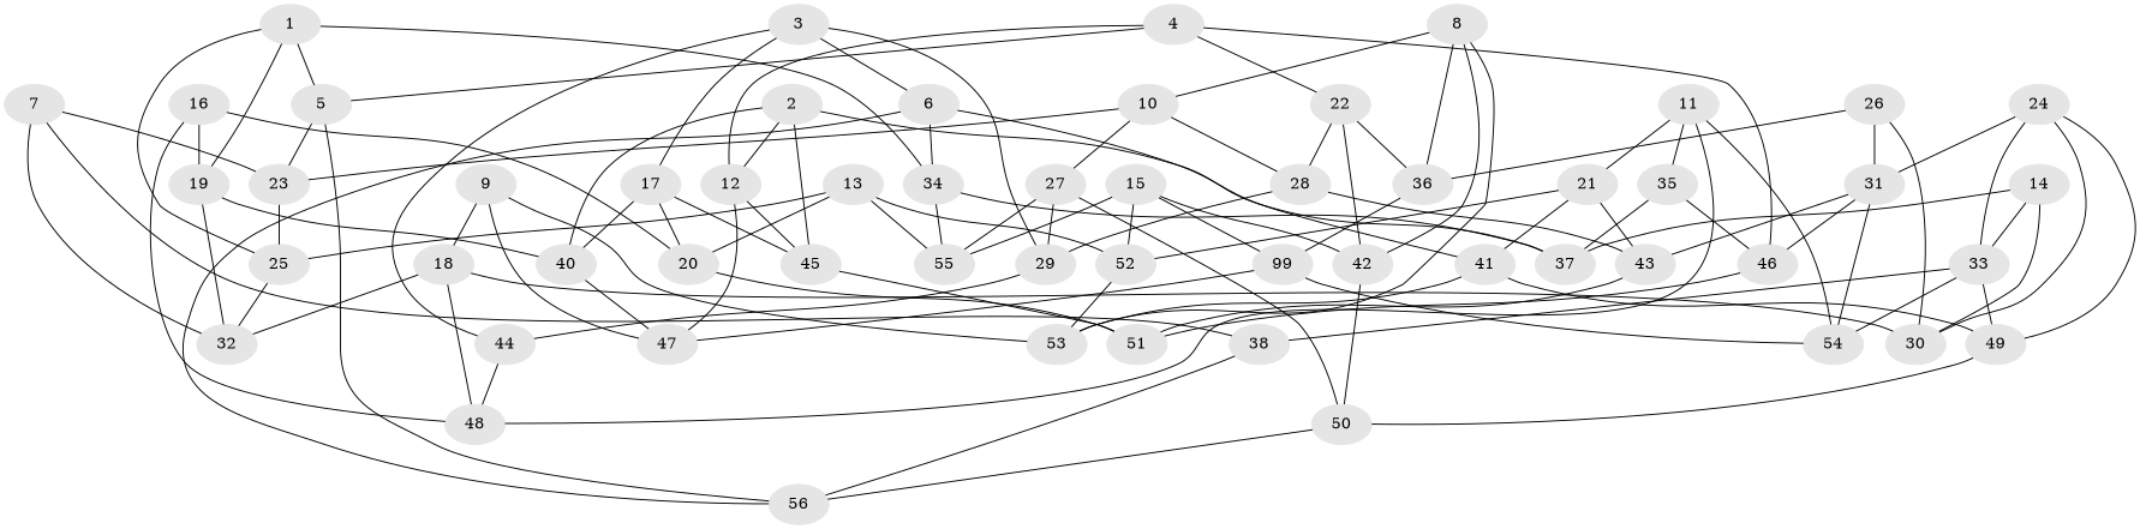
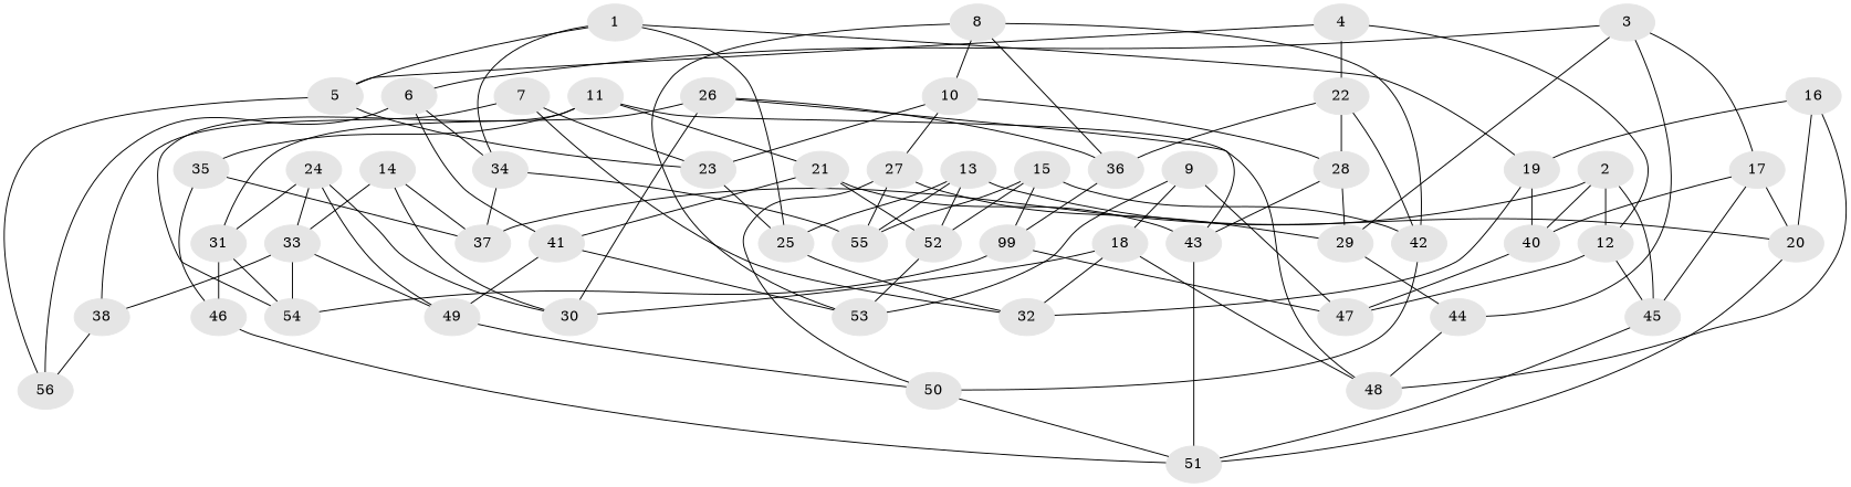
  graph {
    node [color=gray90 style=filled]
    1
    5
    19
    25
    34
    23
    56
    40
    32
    37
    55
    2
    12
    45
    47
    51
    3
    6
    17
    29
    44
    41
    20
    48
    4
    22
    46
    36
    42
    28
    53
    49
    7
    38
    8
    10
    27
    n38 [label=99]
    50
    9
    18
    30
    35
    43
    11
    21
    54
    52
    13
    14
    33
    15
    16
    24
    31
    26
    1 -- 5
    1 -- 19
    1 -- 25
    1 -- 34
    5 -- 23
    5 -- 56
    19 -- 40
    19 -- 32
    25 -- 32
    34 -- 37
    34 -- 55
    23 -- 25
    40 -- 47
    2 -- 40
    2 -- 37
    2 -- 12
    2 -- 45
    12 -- 45
    12 -- 47
    45 -- 51
    3 -- 6
    3 -- 17
    3 -- 29
    3 -- 44
    6 -- 34
    6 -- 56
    6 -- 41
    17 -- 40
    17 -- 45
    17 -- 20
    29 -- 44
    44 -- 48
    41 -- 53
    41 -- 49
    20 -- 51
    4 -- 5
    4 -- 12
    4 -- 22
-   4 -- 46
    22 -- 36
    22 -- 42
    22 -- 28
    46 -- 51
    36 -- n38
    42 -- 50
    28 -- 29
    28 -- 43
    49 -- 50
    7 -- 23
    7 -- 32
    7 -- 38
    38 -- 56
    8 -- 36
    8 -- 42
    8 -- 53
    8 -- 10
    10 -- 23
    10 -- 28
    10 -- 27
    27 -- 55
    27 -- 29
    27 -- 50
    n38 -- 47
    n38 -- 54
-   50 -- 56
+   50 -- 51
    9 -- 47
    9 -- 53
    9 -- 18
    18 -- 32
    18 -- 48
    18 -- 30
    35 -- 37
    35 -- 46
    43 -- 51
    11 -- 48
    11 -- 35
    11 -- 21
    11 -- 54
    21 -- 41
    21 -- 43
    21 -- 52
    52 -- 53
    13 -- 25
    13 -- 55
    13 -- 20
    13 -- 52
    14 -- 37
    14 -- 30
    14 -- 33
    33 -- 49
    33 -- 38
    33 -- 54
    15 -- 55
    15 -- 42
    15 -- n38
    15 -- 52
    16 -- 19
    16 -- 20
    16 -- 48
    24 -- 49
    24 -- 30
    24 -- 33
    24 -- 31
    31 -- 46
    31 -- 54
    26 -- 36
    26 -- 30
-   31 -- 43
+   26 -- 43
    26 -- 31
  }
